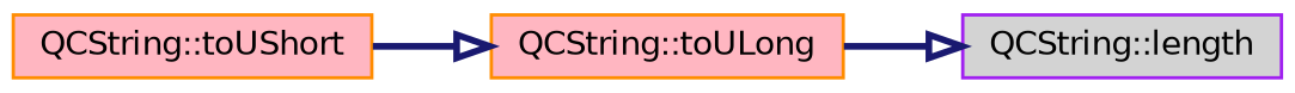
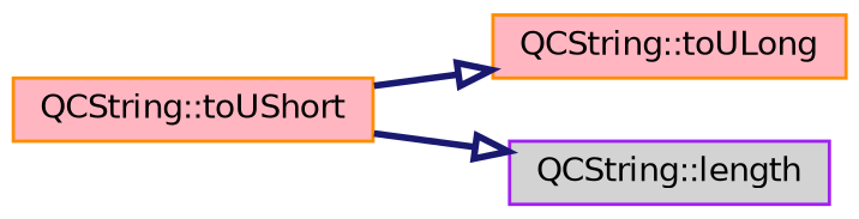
  digraph {
    rankdir=LR
    node [color=darkorange fillcolor=lightpink fontname=Helvetica fontsize=10 shape=record style=filled]
    edge [arrowhead=onormal color=midnightblue fontname=Helvetica fontsize=10 labelfontname=Helvetica labelfontsize=10 style=bold]
    n1 [fontcolor=black height=0.2 label="QCString::toUShort" width=0.4]
    n2 [height=0.2 label="QCString::toULong" width=0.4]
    n3 [color=purple fillcolor=lightgrey height=0.2 label="QCString::length" width=0.4]
    n1 -> n2
-   n2 -> n3
+   n1 -> n3
  }
